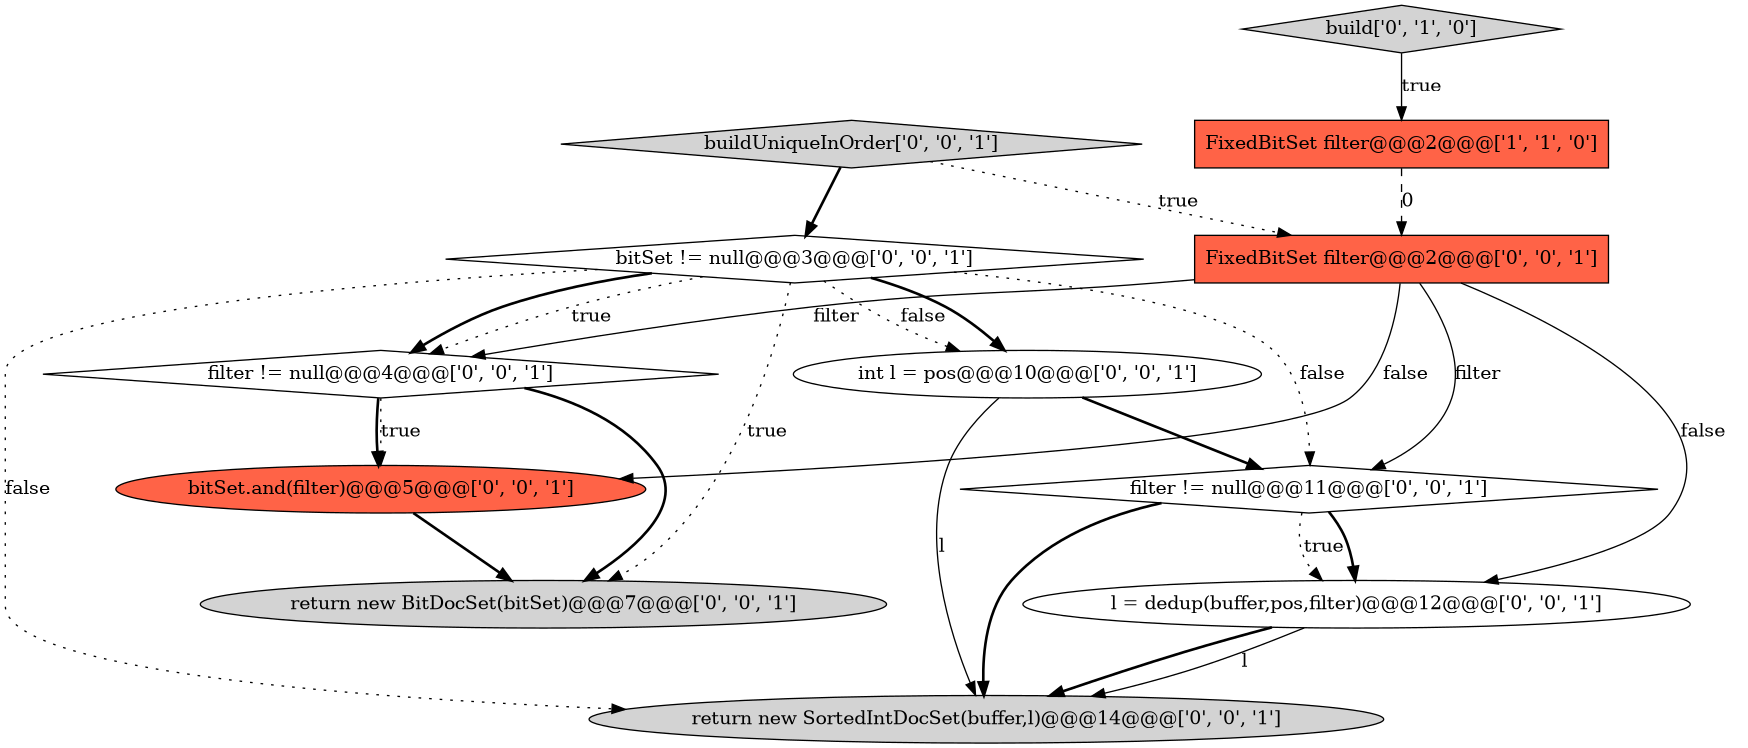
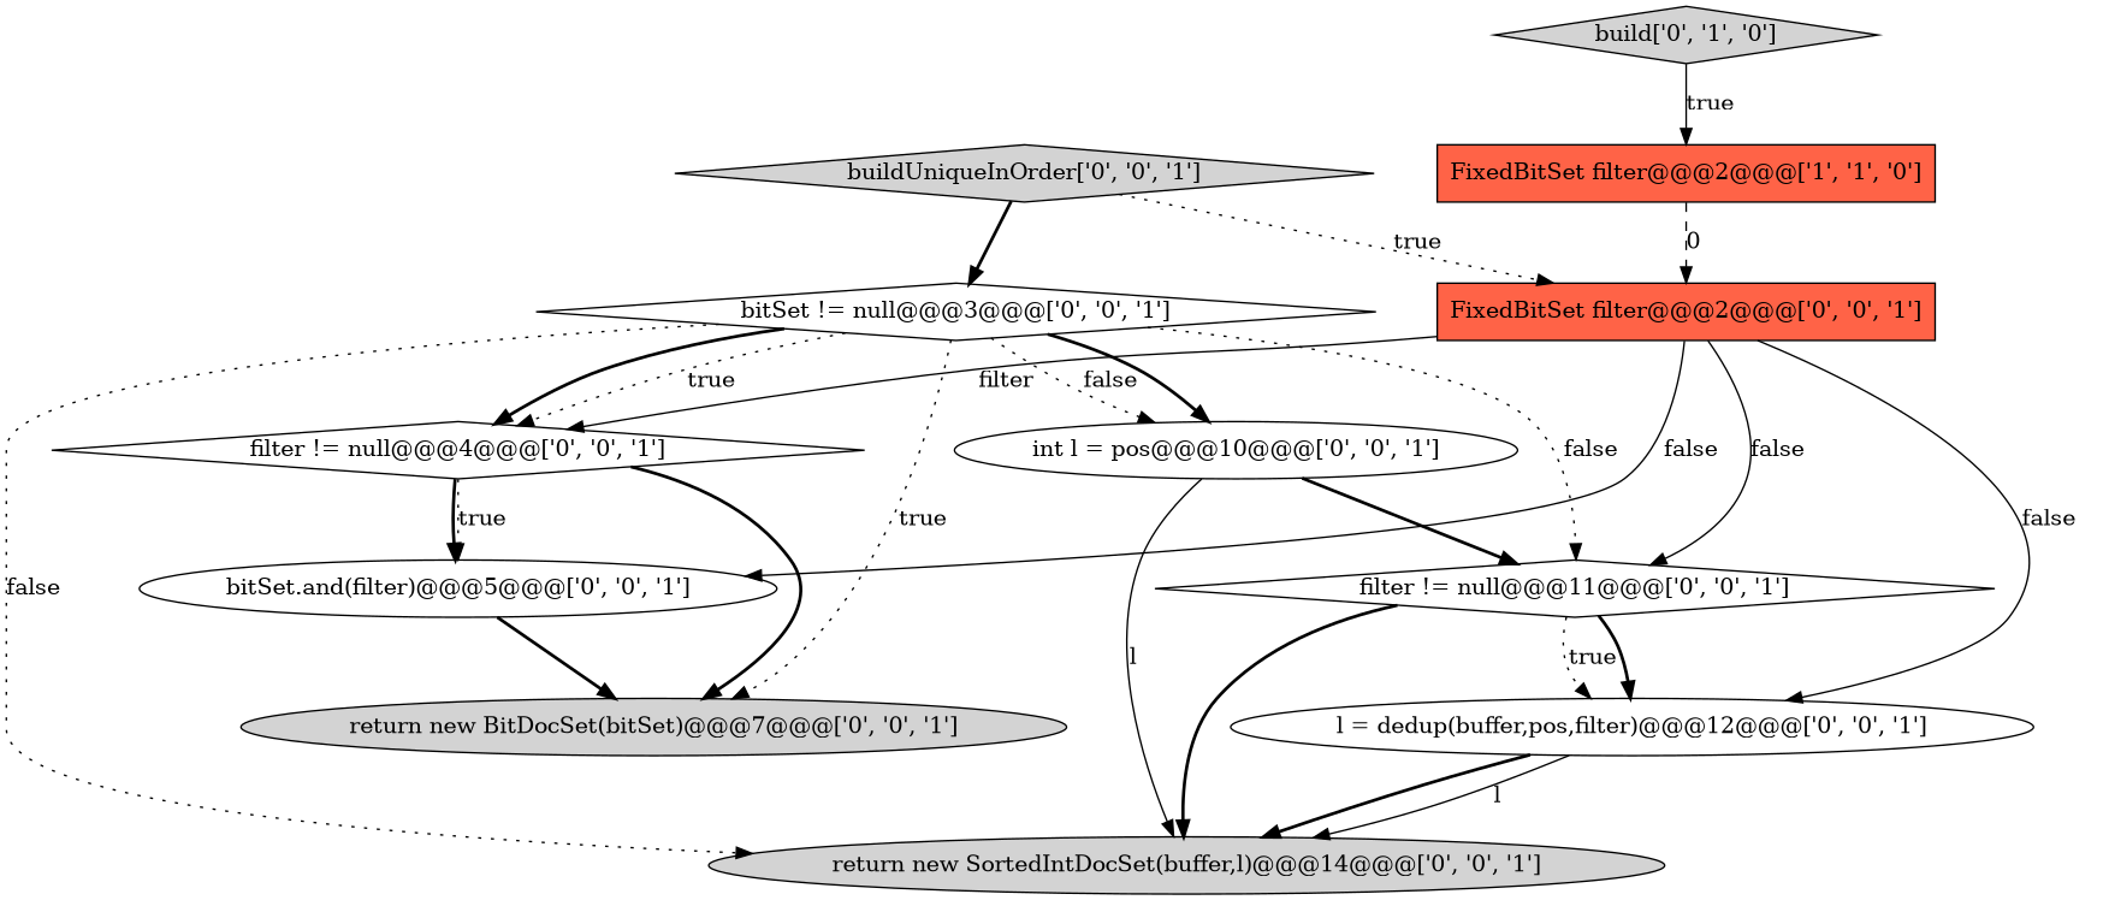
  digraph {
    node [fillcolor=white shape=ellipse style=filled]
    edge [style=bold]
    n1 [label="int l = pos@@@10@@@['0', '0', '1']"]
    n2 [label="filter != null@@@11@@@['0', '0', '1']" shape=diamond]
    n3 [fillcolor=lightgray label="return new SortedIntDocSet(buffer,l)@@@14@@@['0', '0', '1']"]
    n4 [label="l = dedup(buffer,pos,filter)@@@12@@@['0', '0', '1']"]
    n5 [label="filter != null@@@4@@@['0', '0', '1']" shape=diamond]
    n6 [fillcolor=lightgray label="return new BitDocSet(bitSet)@@@7@@@['0', '0', '1']"]
-   n7 [fillcolor=tomato label="bitSet.and(filter)@@@5@@@['0', '0', '1']"]
+   n7 [label="bitSet.and(filter)@@@5@@@['0', '0', '1']"]
    n8 [fillcolor=lightgray label="build['0', '1', '0']" shape=diamond]
    n9 [fillcolor=tomato label="FixedBitSet filter@@@2@@@['1', '1', '0']" shape=box]
    n10 [fillcolor=tomato label="FixedBitSet filter@@@2@@@['0', '0', '1']" shape=box]
    n11 [label="bitSet != null@@@3@@@['0', '0', '1']" shape=diamond]
    n12 [fillcolor=lightgray label="buildUniqueInOrder['0', '0', '1']" shape=diamond]
    n1 -> n2
    n1 -> n3 [label=l style=solid]
    n2 -> n3
    n2 -> n4 [label=true style=dotted]
    n2 -> n4
    n4 -> n3 [label=l style=solid]
    n4 -> n3
    n5 -> n6
    n5 -> n7
    n5 -> n7 [label=true style=dotted]
    n7 -> n6
    n8 -> n9 [label=true style=solid]
    n9 -> n10 [label=0 style=dashed]
-   n10 -> n2 [label=filter style=solid]
+   n10 -> n2 [label=false style=solid]
    n10 -> n4 [label=false style=solid]
    n10 -> n5 [label=filter style=solid]
    n10 -> n7 [label=false style=solid]
    n11 -> n1 [label=false style=dotted]
    n11 -> n1
    n11 -> n2 [label=false style=dotted]
    n11 -> n3 [label=false style=dotted]
    n11 -> n5 [label=true style=dotted]
    n11 -> n5
    n11 -> n6 [label=true style=dotted]
    n12 -> n10 [label=true style=dotted]
    n12 -> n11
  }
